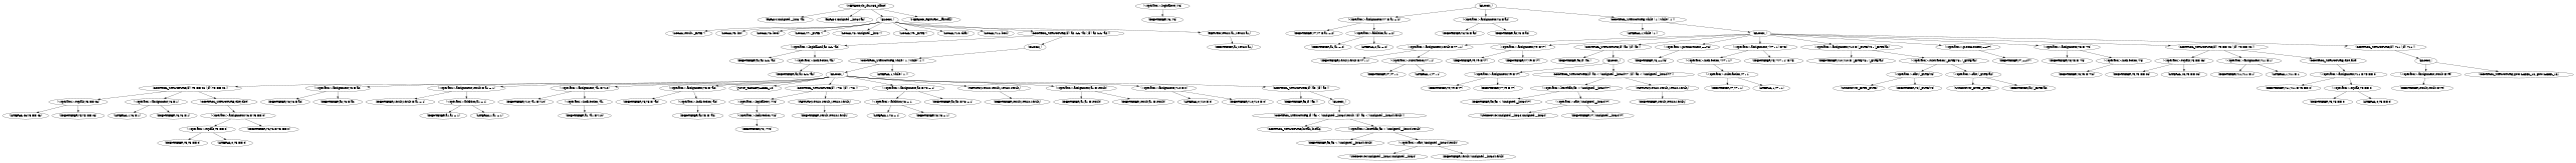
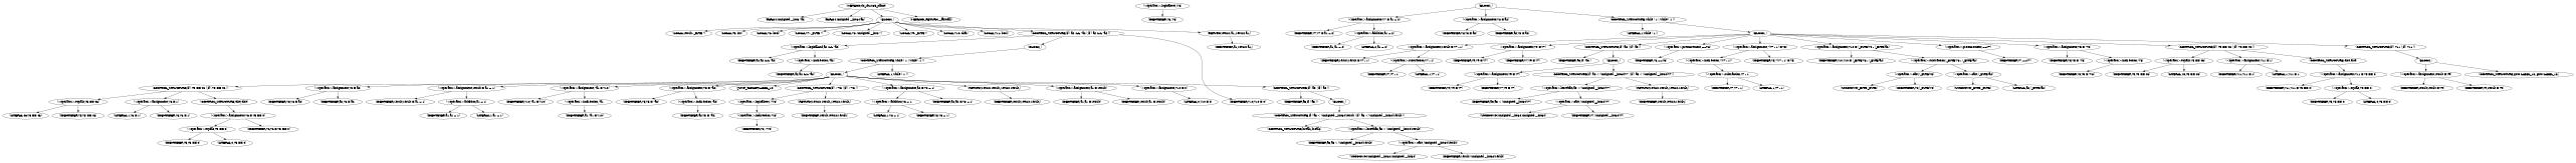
  digraph {
    n1 [label="(METHOD,do_rfc1035_name)"]
    n2 [label="(PARAM,unsigned __int8 *a2)"]
    n3 [label="(PARAM,unsigned __int64 a3)"]
    n4 [label="(BLOCK,,)"]
    n5 [label="(METHOD_RETURN,__fastcall)"]
    n6 [label="(LOCAL,result: _BYTE *)"]
    n7 [label="(LOCAL,v5: int)"]
    n8 [label="(LOCAL,v6: bool)"]
    n9 [label="(LOCAL,v7: _BYTE *)"]
    n10 [label="(LOCAL,v8: unsigned __int8 *)"]
    n11 [label="(LOCAL,v9: _BYTE *)"]
    n12 [label="(LOCAL,v10: char)"]
    n13 [label="(LOCAL,v11: bool)"]
    n14 [label="(CONTROL_STRUCTURE,if ( a2 && *a2 ),if ( a2 && *a2 ))"]
    n15 [label="(RETURN,return a1;,return a1;)"]
    n16 [label="(<operator>.logicalAnd,a2 && *a2)"]
    n17 [label="(BLOCK,,)"]
    n18 [label="(IDENTIFIER,a1,return a1;)"]
    n19 [label="(IDENTIFIER,a2,a2 && *a2)"]
    n20 [label="(<operator>.indirection,*a2)"]
    n21 [label="(CONTROL_STRUCTURE,while ( 1 ),while ( 1 ))"]
    n22 [label="(IDENTIFIER,a2,a2 && *a2)"]
    n23 [label="(LITERAL,1,while ( 1 ))"]
    n24 [label="(BLOCK,,)"]
    n25 [label="(<operator>.assignment,result = a1 + 1)"]
    n26 [label="(CONTROL_STRUCTURE,if ( a3 ),if ( a3 ))"]
    n27 [label="(<operator>.assignment,v5 = *a2)"]
    n28 [label="(CONTROL_STRUCTURE,if ( v5 == 46 ),if ( v5 == 46 ))"]
    n29 [label="(<operator>.assignment,v8 = a2)"]
    n30 [label="(<operator>.assignment,v10 = 0)"]
    n31 [label="(JUMP_TARGET,LABEL_18)"]
    n32 [label="(<operator>.assignment,*a1 = v10)"]
    n33 [label="(CONTROL_STRUCTURE,if ( !*v8 ),if ( !*v8 ))"]
    n34 [label="(<operator>.assignment,a2 = v8 + 1)"]
    n35 [label="(RETURN,return result;,return result;)"]
    n36 [label="(<operator>.assignment,a1 = result)"]
    n37 [label="(IDENTIFIER,result,result = a1 + 1)"]
    n38 [label="(<operator>.addition,a1 + 1)"]
    n39 [label="(IDENTIFIER,a3,if ( a3 ))"]
    n40 [label="(BLOCK,,)"]
    n41 [label="(IDENTIFIER,v5,v5 = *a2)"]
    n42 [label="(<operator>.indirection,*a2)"]
    n43 [label="(<operator>.equals,v5 == 46)"]
    n44 [label="(<operator>.assignment,v6 = 1)"]
    n45 [label="(CONTROL_STRUCTURE,else,else)"]
    n46 [label="(IDENTIFIER,v8,v8 = a2)"]
    n47 [label="(IDENTIFIER,a2,v8 = a2)"]
    n48 [label="(IDENTIFIER,v10,v10 = 0)"]
    n49 [label="(LITERAL,0,v10 = 0)"]
    n50 [label="(<operator>.indirection,*a1)"]
    n51 [label="(IDENTIFIER,v10,*a1 = v10)"]
    n52 [label="(<operator>.logicalNot,!*v8)"]
    n53 [label="(RETURN,return result;,return result;)"]
    n54 [label="(IDENTIFIER,a2,a2 = v8 + 1)"]
    n55 [label="(<operator>.addition,v8 + 1)"]
    n56 [label="(IDENTIFIER,result,return result;)"]
    n57 [label="(IDENTIFIER,a1,a1 = result)"]
    n58 [label="(IDENTIFIER,result,a1 = result)"]
    n59 [label="(IDENTIFIER,a1,a1 + 1)"]
    n60 [label="(LITERAL,1,a1 + 1)"]
    n61 [label="(CONTROL_STRUCTURE,if ( a3 < (unsigned __int64)result ),if ( a3 < (unsigned __int64)result ))"]
    n62 [label="(<operator>.lessThan,a3 < (unsigned __int64)result)"]
    n63 [label="(CONTROL_STRUCTURE,break;,break;)"]
    n64 [label="(IDENTIFIER,a3,a3 < (unsigned __int64)result)"]
    n65 [label="(<operator>.cast,(unsigned __int64)result)"]
    n66 [label="(UNKNOWN,unsigned __int64,unsigned __int64)"]
    n67 [label="(IDENTIFIER,result,(unsigned __int64)result)"]
    n68 [label="(IDENTIFIER,a2,v5 = *a2)"]
    n69 [label="(IDENTIFIER,v5,v5 == 46)"]
    n70 [label="(LITERAL,46,v5 == 46)"]
    n71 [label="(IDENTIFIER,v6,v6 = 1)"]
    n72 [label="(LITERAL,1,v6 = 1)"]
    n73 [label="(<operator>.assignment,v6 = v5 == 0)"]
    n74 [label="(IDENTIFIER,v6,v6 = v5 == 0)"]
    n75 [label="(<operator>.equals,v5 == 0)"]
    n76 [label="(IDENTIFIER,v5,v5 == 0)"]
    n77 [label="(LITERAL,0,v5 == 0)"]
    n78 [label="(<operator>.logicalNot,!v6)"]
    n79 [label="(IDENTIFIER,v6,!v6)"]
    n80 [label="(BLOCK,,)"]
    n81 [label="(<operator>.assignment,v7 = a1 + 2)"]
    n82 [label="(<operator>.assignment,v8 = a2)"]
    n83 [label="(CONTROL_STRUCTURE,while ( 1 ),while ( 1 ))"]
    n84 [label="(IDENTIFIER,v7,v7 = a1 + 2)"]
    n85 [label="(<operator>.addition,a1 + 2)"]
    n86 [label="(IDENTIFIER,v8,v8 = a2)"]
    n87 [label="(IDENTIFIER,a2,v8 = a2)"]
    n88 [label="(LITERAL,1,while ( 1 ))"]
    n89 [label="(BLOCK,,)"]
    n90 [label="(IDENTIFIER,a1,a1 + 2)"]
    n91 [label="(LITERAL,2,a1 + 2)"]
    n92 [label="(<operator>.assignment,result = v7 - 1)"]
    n93 [label="(<operator>.assignment,v9 = v7)"]
    n94 [label="(CONTROL_STRUCTURE,if ( a3 ),if ( a3 ))"]
    n95 [label="(<operator>.preIncrement,++v8)"]
    n96 [label="(<operator>.assignment,*(v7 - 1) = v5)"]
    n97 [label="(<operator>.assignment,v10 = (_BYTE)v8 - (_BYTE)a2)"]
    n98 [label="(<operator>.preIncrement,++v7)"]
    n99 [label="(<operator>.assignment,v5 = *v8)"]
    n100 [label="(CONTROL_STRUCTURE,if ( v5 == 46 ),if ( v5 == 46 ))"]
    n101 [label="(CONTROL_STRUCTURE,if ( v11 ),if ( v11 ))"]
    n102 [label="(IDENTIFIER,result,result = v7 - 1)"]
    n103 [label="(<operator>.subtraction,v7 - 1)"]
    n104 [label="(IDENTIFIER,v9,v9 = v7)"]
    n105 [label="(IDENTIFIER,v7,v9 = v7)"]
    n106 [label="(IDENTIFIER,a3,if ( a3 ))"]
    n107 [label="(BLOCK,,)"]
    n108 [label="(IDENTIFIER,v8,++v8)"]
    n109 [label="(<operator>.indirection,*(v7 - 1))"]
    n110 [label="(IDENTIFIER,v5,*(v7 - 1) = v5)"]
    n111 [label="(IDENTIFIER,v10,v10 = (_BYTE)v8 - (_BYTE)a2)"]
    n112 [label="(<operator>.subtraction,(_BYTE)v8 - (_BYTE)a2)"]
    n113 [label="(IDENTIFIER,v7,++v7)"]
    n114 [label="(IDENTIFIER,v5,v5 = *v8)"]
    n115 [label="(<operator>.indirection,*v8)"]
    n116 [label="(<operator>.equals,v5 == 46)"]
    n117 [label="(<operator>.assignment,v11 = 1)"]
    n118 [label="(CONTROL_STRUCTURE,else,else)"]
    n119 [label="(BLOCK,,)"]
    n120 [label="(IDENTIFIER,v7,v7 - 1)"]
    n121 [label="(LITERAL,1,v7 - 1)"]
    n122 [label="(<operator>.assignment,v9 = v7)"]
    n123 [label="(CONTROL_STRUCTURE,if ( a3 < (unsigned __int64)v7 ),if ( a3 < (unsigned __int64)v7 ))"]
    n124 [label="(IDENTIFIER,v9,v9 = v7)"]
    n125 [label="(IDENTIFIER,v7,v9 = v7)"]
    n126 [label="(<operator>.lessThan,a3 < (unsigned __int64)v7)"]
    n127 [label="(RETURN,return result;,return result;)"]
    n128 [label="(IDENTIFIER,a3,a3 < (unsigned __int64)v7)"]
    n129 [label="(<operator>.cast,(unsigned __int64)v7)"]
    n130 [label="(IDENTIFIER,result,return result;)"]
    n131 [label="(UNKNOWN,unsigned __int64,unsigned __int64)"]
    n132 [label="(IDENTIFIER,v7,(unsigned __int64)v7)"]
    n133 [label="(<operator>.subtraction,v7 - 1)"]
    n134 [label="(IDENTIFIER,v7,v7 - 1)"]
    n135 [label="(LITERAL,1,v7 - 1)"]
    n136 [label="(<operator>.cast,(_BYTE)v8)"]
    n137 [label="(<operator>.cast,(_BYTE)a2)"]
    n138 [label="(UNKNOWN,_BYTE,_BYTE)"]
    n139 [label="(IDENTIFIER,v8,(_BYTE)v8)"]
    n140 [label="(UNKNOWN,_BYTE,_BYTE)"]
-   n141 [label="(IDENTIFIER,a2,(_BYTE)a2)"]
+   n141 [label="(LITERAL,a2,(_BYTE)a2)"]
    n142 [label="(IDENTIFIER,v8,v5 = *v8)"]
    n143 [label="(IDENTIFIER,v5,v5 == 46)"]
    n144 [label="(LITERAL,46,v5 == 46)"]
    n145 [label="(IDENTIFIER,v11,v11 = 1)"]
    n146 [label="(LITERAL,1,v11 = 1)"]
    n147 [label="(<operator>.assignment,v11 = v5 == 0)"]
    n148 [label="(IDENTIFIER,v11,v11 = v5 == 0)"]
    n149 [label="(<operator>.equals,v5 == 0)"]
    n150 [label="(IDENTIFIER,v5,v5 == 0)"]
    n151 [label="(LITERAL,0,v5 == 0)"]
    n152 [label="(<operator>.assignment,result = v9)"]
    n153 [label="(CONTROL_STRUCTURE,goto LABEL_18;,goto LABEL_18;)"]
    n154 [label="(IDENTIFIER,result,result = v9)"]
+   n155 [label="(IDENTIFIER,v9,result = v9)"]
    n156 [label="(IDENTIFIER,a1,*a1 = v10)"]
    n157 [label="(<operator>.indirection,*v8)"]
    n158 [label="(IDENTIFIER,result,return result;)"]
    n159 [label="(IDENTIFIER,v8,!*v8)"]
    n160 [label="(IDENTIFIER,v8,v8 + 1)"]
    n161 [label="(LITERAL,1,v8 + 1)"]
    n1 -> n2
    n1 -> n3
    n1 -> n4
    n1 -> n5
    n4 -> n6
    n4 -> n7
    n4 -> n8
    n4 -> n9
    n4 -> n10
    n4 -> n11
    n4 -> n12
    n4 -> n13
    n4 -> n14
    n4 -> n15
    n14 -> n16
    n14 -> n17
    n15 -> n18
    n16 -> n19
    n16 -> n20
    n17 -> n21
    n20 -> n22
    n21 -> n23
    n21 -> n24
    n24 -> n25
    n24 -> n26
    n24 -> n27
    n24 -> n28
    n24 -> n29
    n24 -> n30
    n24 -> n31
    n24 -> n32
    n24 -> n33
    n24 -> n34
    n24 -> n35
    n24 -> n36
    n25 -> n37
    n25 -> n38
    n26 -> n39
    n26 -> n40
    n27 -> n41
    n27 -> n42
    n28 -> n43
    n28 -> n44
    n28 -> n45
    n29 -> n46
    n29 -> n47
-   n30 -> n48
+   n14 -> n48
    n30 -> n49
    n32 -> n50
    n32 -> n51
    n33 -> n52
    n33 -> n53
    n34 -> n54
    n34 -> n55
    n35 -> n56
    n36 -> n57
    n36 -> n58
    n38 -> n59
    n38 -> n60
    n40 -> n61
    n42 -> n68
    n43 -> n69
    n43 -> n70
    n44 -> n71
    n44 -> n72
    n45 -> n73
    n50 -> n156
    n52 -> n157
    n53 -> n158
    n55 -> n160
    n55 -> n161
    n61 -> n62
    n61 -> n63
    n62 -> n64
    n62 -> n65
    n65 -> n66
    n65 -> n67
    n73 -> n74
    n73 -> n75
    n75 -> n76
    n75 -> n77
    n78 -> n79
    n80 -> n81
    n80 -> n82
    n80 -> n83
    n81 -> n84
    n81 -> n85
    n82 -> n86
    n82 -> n87
    n83 -> n88
    n83 -> n89
    n85 -> n90
    n85 -> n91
    n89 -> n92
    n89 -> n93
    n89 -> n94
    n89 -> n95
    n89 -> n96
    n89 -> n97
    n89 -> n98
    n89 -> n99
    n89 -> n100
    n89 -> n101
    n92 -> n102
    n92 -> n103
    n93 -> n104
    n93 -> n105
    n94 -> n106
    n94 -> n107
    n95 -> n108
    n96 -> n109
    n96 -> n110
    n97 -> n111
    n97 -> n112
    n98 -> n113
    n99 -> n114
    n99 -> n115
    n100 -> n116
    n100 -> n117
    n100 -> n118
    n101 -> n119
    n103 -> n120
    n103 -> n121
    n107 -> n122
    n107 -> n123
    n109 -> n133
    n112 -> n136
    n112 -> n137
    n115 -> n142
    n116 -> n143
    n116 -> n144
    n117 -> n145
    n117 -> n146
    n118 -> n147
    n119 -> n152
    n119 -> n153
    n122 -> n124
    n122 -> n125
    n123 -> n126
    n123 -> n127
    n126 -> n128
    n126 -> n129
    n127 -> n130
    n129 -> n131
    n129 -> n132
    n133 -> n134
    n133 -> n135
    n136 -> n138
    n136 -> n139
    n137 -> n140
    n137 -> n141
    n147 -> n148
    n147 -> n149
    n149 -> n150
    n149 -> n151
    n152 -> n154
+   n152 -> n155
    n157 -> n159
  }
